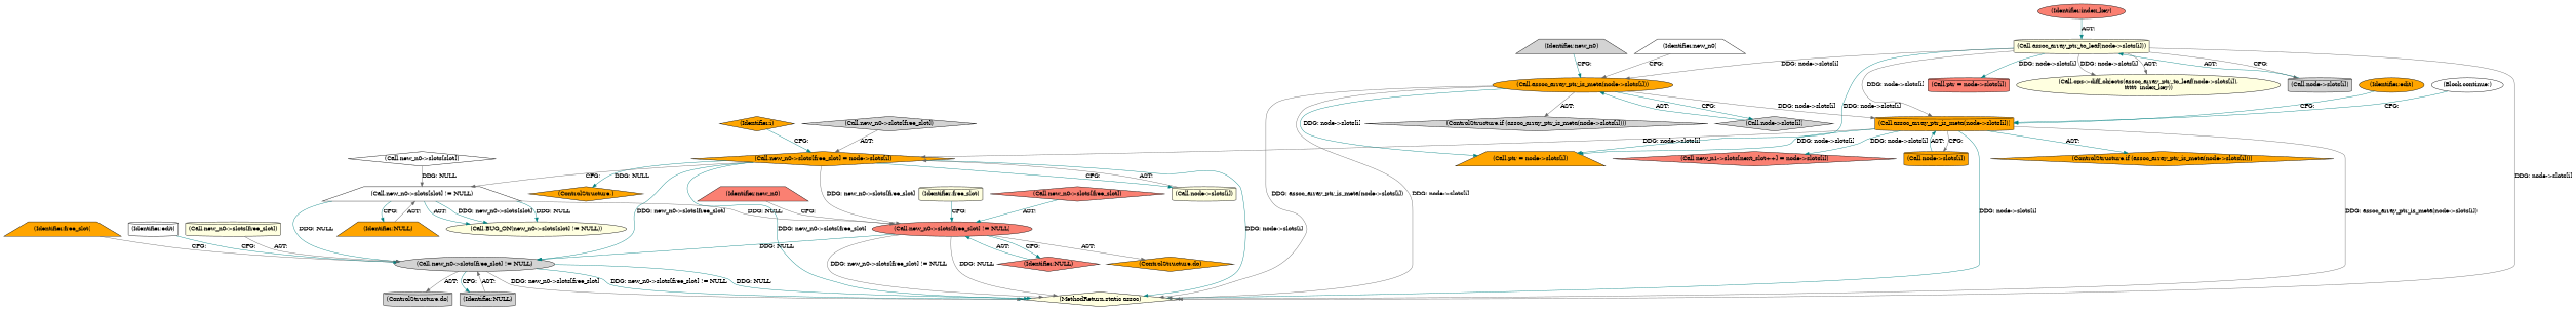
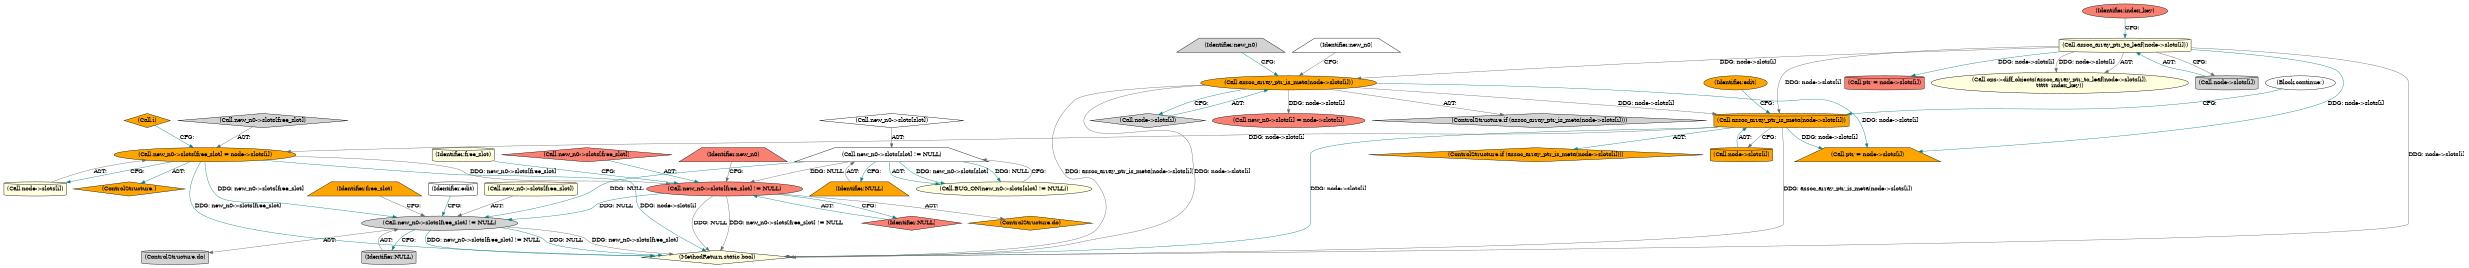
  digraph {
    node [fillcolor=orange shape=diamond style=filled]
    edge [color=teal]
    n1 [fillcolor=salmon label="(Call,new_n0->slots[free_slot] != NULL)" shape=ellipse]
    n2 [fillcolor=lightgrey label="(Call,new_n0->slots[free_slot] != NULL)" shape=ellipse]
    n3 [fillcolor=salmon label="(Identifier,NULL)"]
-   n4 [fillcolor=lightyellow label="(MethodReturn,static assoc)"]
+   n4 [fillcolor=lightyellow label="(MethodReturn,static bool)"]
    n5 [label="(ControlStructure,do)"]
    n6 [fillcolor=lightgrey label="(ControlStructure,do)" shape=cylinder]
    n7 [fillcolor=lightgrey label="(Identifier,NULL)" shape=cylinder]
-   n8 [label="(Call,new_n0->slots[free_slot] = node->slots[i])"]
+   n8 [label="(Call,new_n0->slots[free_slot] = node->slots[i])" shape=ellipse]
    n9 [fillcolor=lightyellow label="(Call,node->slots[i])" shape=cylinder]
    n10 [label="(ControlStructure,)"]
    n11 [label="(Call,assoc_array_ptr_is_meta(node->slots[i]))" shape=cylinder]
    n12 [label="(ControlStructure,if (assoc_array_ptr_is_meta(node->slots[i])))"]
    n13 [label="(Call,ptr = node->slots[i])" shape=trapezium]
-   n14 [fillcolor=salmon label="(Call,new_n1->slots[next_slot++] = node->slots[i])"]
    n15 [label="(Call,node->slots[i])" shape=cylinder]
    n16 [fillcolor=lightyellow label="(Call,assoc_array_ptr_to_leaf(node->slots[i]))" shape=cylinder]
    n17 [label="(Call,assoc_array_ptr_is_meta(node->slots[i]))" shape=ellipse]
    n18 [fillcolor=salmon label="(Call,ptr = node->slots[i])" shape=cylinder]
    n19 [fillcolor=lightyellow label="(Call,ops->diff_objects(assoc_array_ptr_to_leaf(node->slots[i]),\n\t\t\t\t\t  index_key))" shape=ellipse]
    n20 [fillcolor=lightgrey label="(Call,node->slots[i])" shape=cylinder]
+   n21 [fillcolor=salmon label="(Call,new_n0->slots[i] = node->slots[i])" shape=ellipse]
    n22 [fillcolor=lightgrey label="(ControlStructure,if (assoc_array_ptr_is_meta(node->slots[i])))"]
    n23 [fillcolor=lightgrey label="(Call,node->slots[i])"]
    n24 [fillcolor=white label="(Call,new_n0->slots[slot] != NULL)" shape=trapezium]
    n25 [label="(Identifier,NULL)" shape=trapezium]
    n26 [fillcolor=lightyellow label="(Call,BUG_ON(new_n0->slots[slot] != NULL))" shape=ellipse]
    n27 [label="(Identifier,free_slot)" shape=trapezium]
-   n28 [label="(Identifier,i)"]
+   n28 [label="(Call,i)"]
    n29 [fillcolor=lightgrey label="(Identifier,new_n0)" shape=trapezium]
    n30 [fillcolor=white label="(Identifier,edit)" shape=cylinder]
    n31 [fillcolor=salmon label="(Identifier,new_n0)" shape=trapezium]
    n32 [label="(Identifier,edit)" shape=ellipse]
    n33 [fillcolor=white label="(Block,continue;)" shape=ellipse]
    n34 [fillcolor=white label="(Identifier,new_n0)" shape=trapezium]
    n35 [fillcolor=white label="(Call,new_n0->slots[slot])"]
    n36 [fillcolor=lightyellow label="(Call,new_n0->slots[free_slot])" shape=cylinder]
    n37 [fillcolor=lightyellow label="(Identifier,free_slot)" shape=cylinder]
    n38 [fillcolor=lightgrey label="(Call,new_n0->slots[free_slot])"]
    n39 [fillcolor=salmon label="(Call,new_n0->slots[free_slot])"]
    n40 [fillcolor=salmon label="(Identifier,index_key)" shape=ellipse]
    n1 -> n2 [label="DDG: NULL"]
    n1 -> n3 [label="CFG: "]
    n1 -> n4 [color=gray40 label="DDG: new_n0->slots[free_slot] != NULL"]
    n1 -> n4 [color=gray40 label="DDG: NULL"]
    n1 -> n5 [color=gray40 label="AST: "]
    n2 -> n4 [label="DDG: new_n0->slots[free_slot] != NULL"]
    n2 -> n4 [label="DDG: NULL"]
    n2 -> n4 [color=gray40 label="DDG: new_n0->slots[free_slot]"]
    n2 -> n6 [color=gray40 label="AST: "]
    n2 -> n7 [label="CFG: "]
    n3 -> n1 [label="AST: "]
    n7 -> n2 [color=gray40 label="AST: "]
    n8 -> n1 [color=gray40 label="DDG: new_n0->slots[free_slot]"]
    n8 -> n2 [label="DDG: new_n0->slots[free_slot]"]
    n8 -> n4 [label="DDG: node->slots[i]"]
    n8 -> n4 [label="DDG: new_n0->slots[free_slot]"]
    n8 -> n9 [label="CFG: "]
-   n8 -> n10 [label="DDG: NULL"]
+   n8 -> n10 [label="AST: "]
    n9 -> n8 [color=gray40 label="AST: "]
    n11 -> n4 [color=gray40 label="DDG: assoc_array_ptr_is_meta(node->slots[i])"]
    n11 -> n4 [label="DDG: node->slots[i]"]
    n11 -> n8 [color=gray40 label="DDG: node->slots[i]"]
    n11 -> n12 [label="AST: "]
    n11 -> n13 [label="DDG: node->slots[i]"]
-   n11 -> n14 [label="DDG: node->slots[i]"]
    n11 -> n15 [color=gray40 label="CFG: "]
    n15 -> n11 [label="AST: "]
    n16 -> n4 [color=gray40 label="DDG: node->slots[i]"]
    n16 -> n11 [color=gray40 label="DDG: node->slots[i]"]
    n16 -> n13 [label="DDG: node->slots[i]"]
    n16 -> n17 [color=gray40 label="DDG: node->slots[i]"]
    n16 -> n18 [label="DDG: node->slots[i]"]
    n16 -> n19 [color=gray40 label="AST: "]
    n16 -> n19 [color=gray40 label="DDG: node->slots[i]"]
    n16 -> n20 [color=gray40 label="CFG: "]
    n17 -> n4 [color=gray40 label="DDG: assoc_array_ptr_is_meta(node->slots[i])"]
    n17 -> n4 [color=gray40 label="DDG: node->slots[i]"]
    n17 -> n11 [color=gray40 label="DDG: node->slots[i]"]
    n17 -> n13 [label="DDG: node->slots[i]"]
+   n17 -> n21 [color=gray40 label="DDG: node->slots[i]"]
    n17 -> n22 [color=gray40 label="AST: "]
    n17 -> n23 [label="CFG: "]
    n20 -> n16 [label="AST: "]
    n23 -> n17 [label="AST: "]
    n24 -> n1 [color=gray40 label="DDG: NULL"]
    n24 -> n2 [label="DDG: NULL"]
    n24 -> n25 [label="CFG: "]
    n24 -> n26 [label="AST: "]
    n24 -> n26 [label="DDG: new_n0->slots[slot]"]
    n24 -> n26 [label="DDG: NULL"]
    n25 -> n24 [color=gray40 label="AST: "]
-   n8 -> n24 [color=gray40 label="CFG: "]
+   n26 -> n24 [color=gray40 label="CFG: "]
    n27 -> n2 [color=gray40 label="CFG: "]
    n28 -> n8 [label="CFG: "]
    n29 -> n17 [label="CFG: "]
    n30 -> n2 [label="CFG: "]
    n31 -> n1 [color=gray40 label="CFG: "]
    n32 -> n11 [label="CFG: "]
    n33 -> n11 [label="CFG: "]
    n34 -> n17 [color=gray40 label="CFG: "]
-   n35 -> n24 [color=gray40 label="DDG: NULL"]
+   n35 -> n24 [color=gray40 label="AST: "]
    n36 -> n2 [color=gray40 label="AST: "]
    n37 -> n1 [label="CFG: "]
    n38 -> n8 [color=gray40 label="AST: "]
    n39 -> n1 [label="AST: "]
-   n40 -> n16 [label="AST: "]
+   n40 -> n16 [label="CFG: "]
  }
